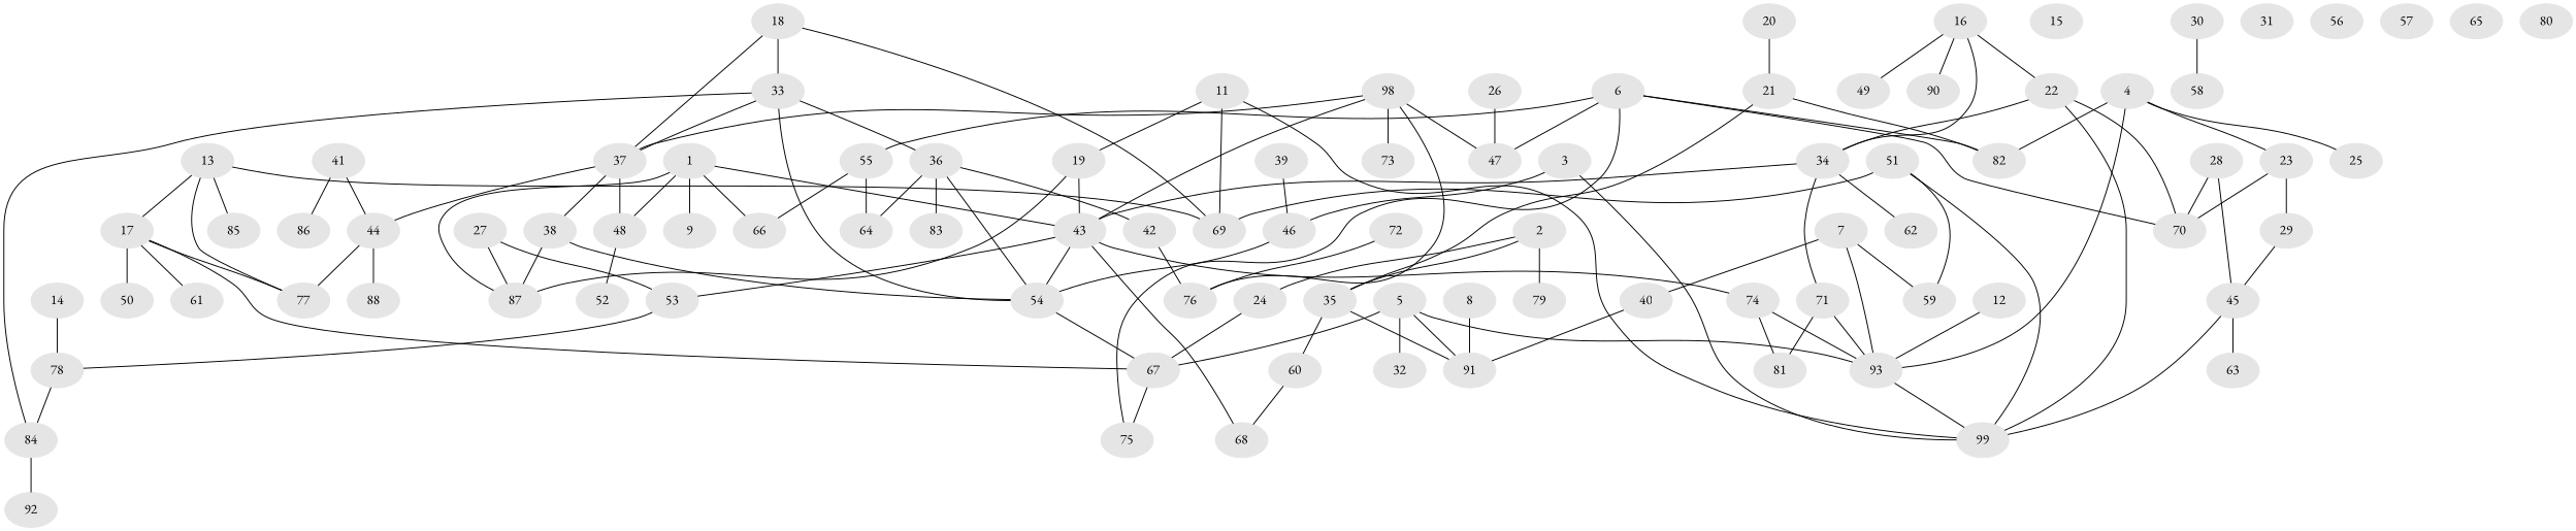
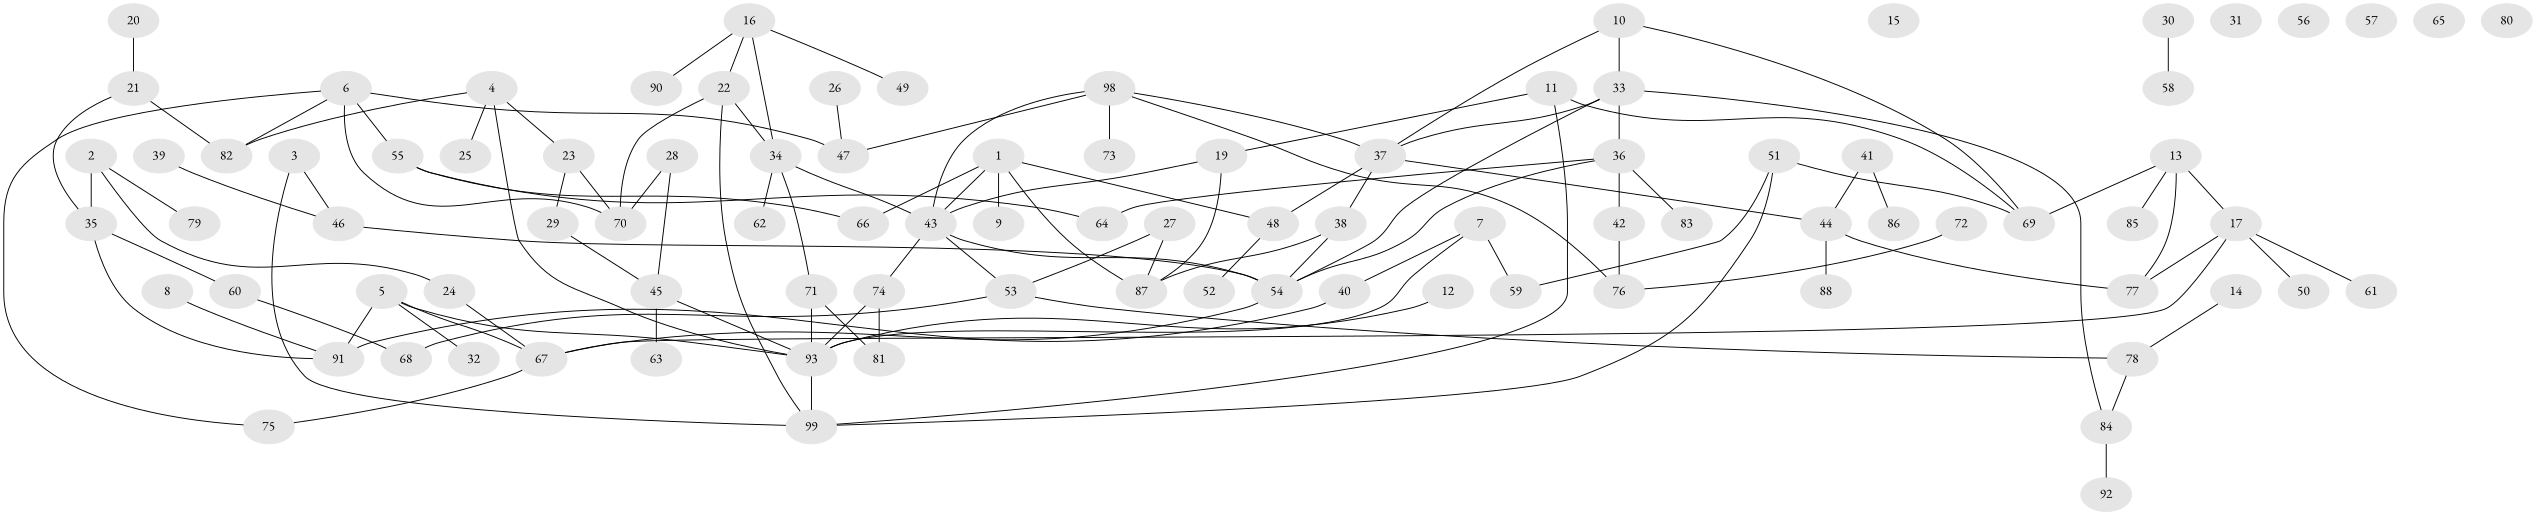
  graph {
    fontname="EB Garamond"
    node [color=gray90 fontname="EB Garamond" style=filled]
    edge [fontname="EB Garamond"]
    1
    9
    43
    48
    66
    87
    53
    54
    74
    52
    2
    24
    35
    79
    67
    91
    60
    3
    46
    n20 [label=99]
    4
    23
    25
    82
    93
    70
    29
    5
    32
    75
    6
    47
    55
    64
    7
    40
    59
    8
-   10 [label=18]
+   10
    33
    37
    69
    36
    84
    38
    44
    11
    19
    12
    13
    17
    77
    85
    50
    61
    14
    78
    15
    16
    22
    34
    49
    90
    62
    71
    n66 [label=98]
    73
    76
    20
    21
    45
    26
    27
    68
    28
    63
    30
    58
    31
    42
    83
    92
    81
    88
    39
    41
    86
    51
    56
    57
    65
    72
    80
    1 -- 9
    1 -- 43
    1 -- 48
    1 -- 66
    1 -- 87
    43 -- 53
    43 -- 54
    43 -- 74
    48 -- 52
    53 -- 78
-   43 -- 68
+   53 -- 68
    54 -- 67
    74 -- 93
    74 -- 81
    2 -- 24
    2 -- 35
    2 -- 79
    24 -- 67
    35 -- 91
    35 -- 60
    67 -- 75
    60 -- 68
    3 -- 46
    3 -- n20
    46 -- 54
    4 -- 23
    4 -- 25
    4 -- 82
    4 -- 93
    23 -- 70
    23 -- 29
    93 -- n20
    29 -- 45
    5 -- 67
    5 -- 91
    5 -- 93
    5 -- 32
    6 -- 82
    6 -- 70
    6 -- 75
    6 -- 47
    6 -- 55
    55 -- 66
    55 -- 64
    7 -- 93
    7 -- 40
    7 -- 59
    40 -- 91
    8 -- 91
    10 -- 33
    10 -- 37
    10 -- 69
    33 -- 54
    33 -- 37
    33 -- 36
    33 -- 84
    37 -- 48
    37 -- 38
    37 -- 44
    36 -- 54
    36 -- 64
    36 -- 42
    36 -- 83
    84 -- 92
    38 -- 87
    38 -- 54
    44 -- 77
    44 -- 88
    11 -- n20
    11 -- 69
    11 -- 19
    19 -- 43
    19 -- 87
    12 -- 93
    13 -- 69
    13 -- 17
    13 -- 77
    13 -- 85
    17 -- 67
    17 -- 77
    17 -- 50
    17 -- 61
    14 -- 78
    78 -- 84
    16 -- 22
    16 -- 34
    16 -- 49
    16 -- 90
    22 -- n20
    22 -- 70
    22 -- 34
    34 -- 43
    34 -- 62
    34 -- 71
    71 -- 93
    71 -- 81
    n66 -- 43
    n66 -- 47
    n66 -- 37
    n66 -- 73
    n66 -- 76
    20 -- 21
    21 -- 35
    21 -- 82
-   45 -- n20
+   45 -- 93
    45 -- 63
    26 -- 47
    27 -- 87
    27 -- 53
    28 -- 70
    28 -- 45
    30 -- 58
    42 -- 76
    39 -- 46
    41 -- 44
    41 -- 86
    51 -- n20
    51 -- 59
    51 -- 69
    72 -- 76
  }
